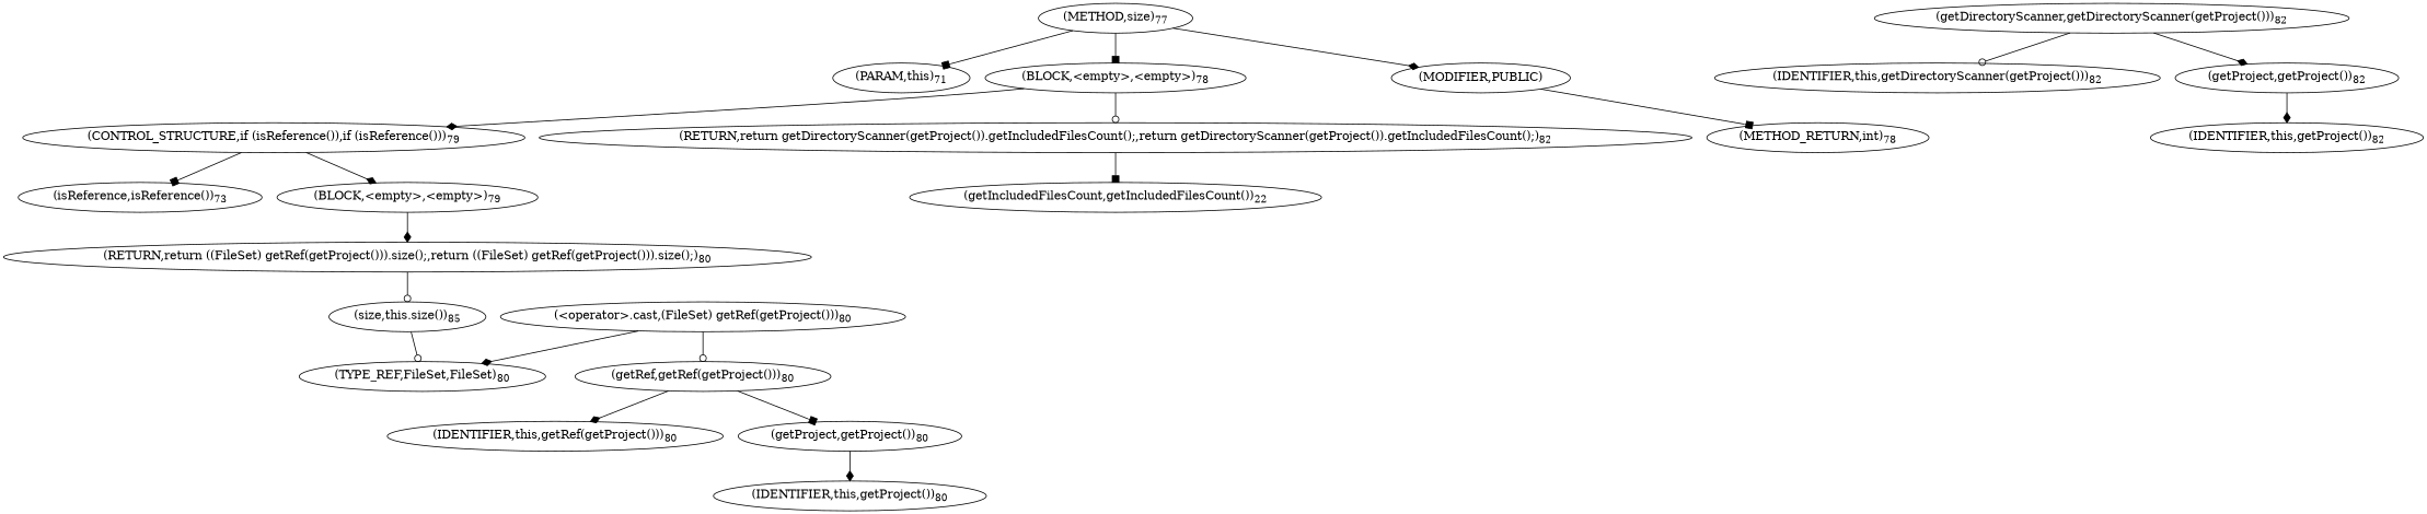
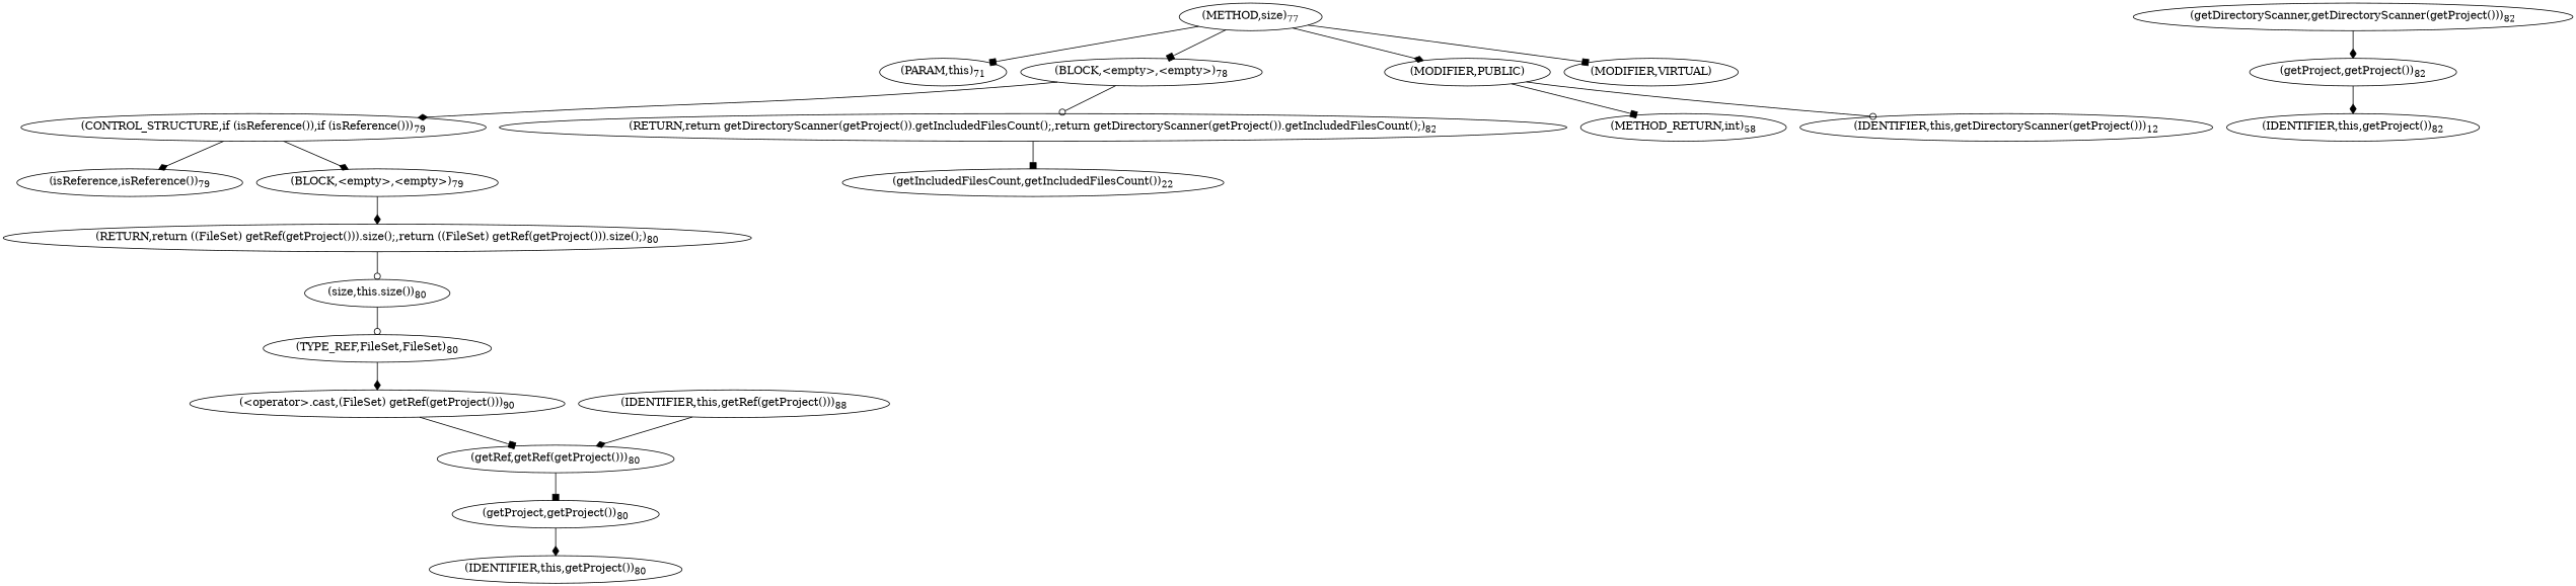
  digraph {
    edge [arrowhead=diamond]
    n1 [label=<(METHOD,size)<SUB>77</SUB>>]
    n2 [label=<(PARAM,this)<SUB>71</SUB>>]
    n3 [label=<(BLOCK,&lt;empty&gt;,&lt;empty&gt;)<SUB>78</SUB>>]
    n4 [label=<(MODIFIER,PUBLIC)>]
+   n5 [label=<(MODIFIER,VIRTUAL)>]
    n6 [label=<(CONTROL_STRUCTURE,if (isReference()),if (isReference()))<SUB>79</SUB>>]
    n7 [label=<(RETURN,return getDirectoryScanner(getProject()).getIncludedFilesCount();,return getDirectoryScanner(getProject()).getIncludedFilesCount();)<SUB>82</SUB>>]
-   n8 [label=<(METHOD_RETURN,int)<SUB>78</SUB>>]
-   n9 [label=<(isReference,isReference())<SUB>73</SUB>>]
+   n8 [label=<(METHOD_RETURN,int)<SUB>58</SUB>>]
+   n9 [label=<(isReference,isReference())<SUB>79</SUB>>]
    n10 [label=<(BLOCK,&lt;empty&gt;,&lt;empty&gt;)<SUB>79</SUB>>]
    n11 [label=<(getIncludedFilesCount,getIncludedFilesCount())<SUB>22</SUB>>]
    n12 [label=<(RETURN,return ((FileSet) getRef(getProject())).size();,return ((FileSet) getRef(getProject())).size();)<SUB>80</SUB>>]
-   n13 [label=<(size,this.size())<SUB>85</SUB>>]
+   n13 [label=<(size,this.size())<SUB>80</SUB>>]
    n14 [label=<(TYPE_REF,FileSet,FileSet)<SUB>80</SUB>>]
-   n15 [label=<(&lt;operator&gt;.cast,(FileSet) getRef(getProject()))<SUB>80</SUB>>]
+   n15 [label=<(&lt;operator&gt;.cast,(FileSet) getRef(getProject()))<SUB>90</SUB>>]
    n16 [label=<(getRef,getRef(getProject()))<SUB>80</SUB>>]
-   n17 [label=<(IDENTIFIER,this,getRef(getProject()))<SUB>80</SUB>>]
+   n17 [label=<(IDENTIFIER,this,getRef(getProject()))<SUB>88</SUB>>]
    n18 [label=<(getProject,getProject())<SUB>80</SUB>>]
    n19 [label=<(IDENTIFIER,this,getProject())<SUB>80</SUB>>]
    n20 [label=<(getDirectoryScanner,getDirectoryScanner(getProject()))<SUB>82</SUB>>]
-   n21 [label=<(IDENTIFIER,this,getDirectoryScanner(getProject()))<SUB>82</SUB>>]
+   n21 [label=<(IDENTIFIER,this,getDirectoryScanner(getProject()))<SUB>12</SUB>>]
    n22 [label=<(getProject,getProject())<SUB>82</SUB>>]
    n23 [label=<(IDENTIFIER,this,getProject())<SUB>82</SUB>>]
    n1 -> n2 [arrowhead=box]
    n1 -> n3 [arrowhead=box]
    n1 -> n4
+   n1 -> n5 [arrowhead=box]
    n3 -> n6
    n3 -> n7 [arrowhead=odot]
    n4 -> n8 [arrowhead=box]
-   n6 -> n9 [arrowhead=box]
+   n6 -> n9
    n6 -> n10
    n7 -> n11 [arrowhead=box]
    n10 -> n12
    n12 -> n13 [arrowhead=odot]
    n13 -> n14 [arrowhead=odot]
-   n15 -> n14
-   n15 -> n16 [arrowhead=odot]
-   n16 -> n17
+   n14 -> n15
+   n15 -> n16 [arrowhead=box]
+   n17 -> n16
    n16 -> n18 [arrowhead=box]
    n18 -> n19
-   n20 -> n21 [arrowhead=odot]
+   n4 -> n21 [arrowhead=odot]
    n20 -> n22
    n22 -> n23
  }
